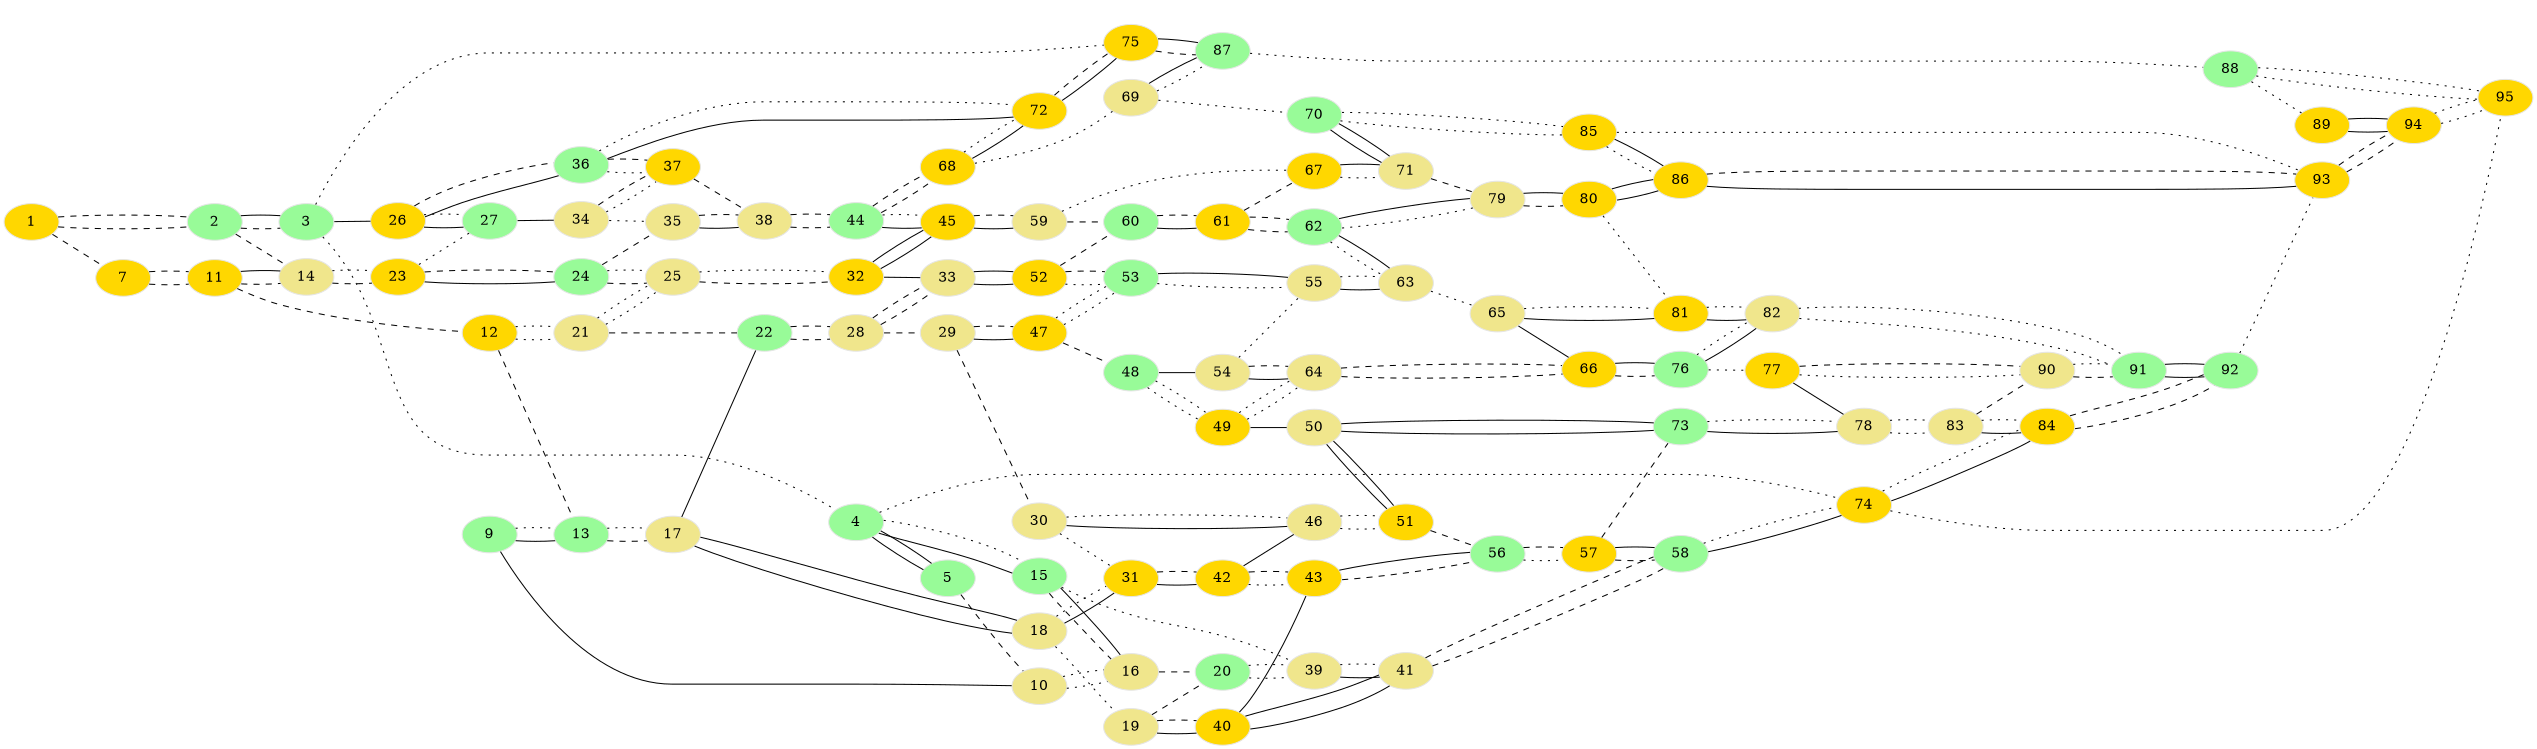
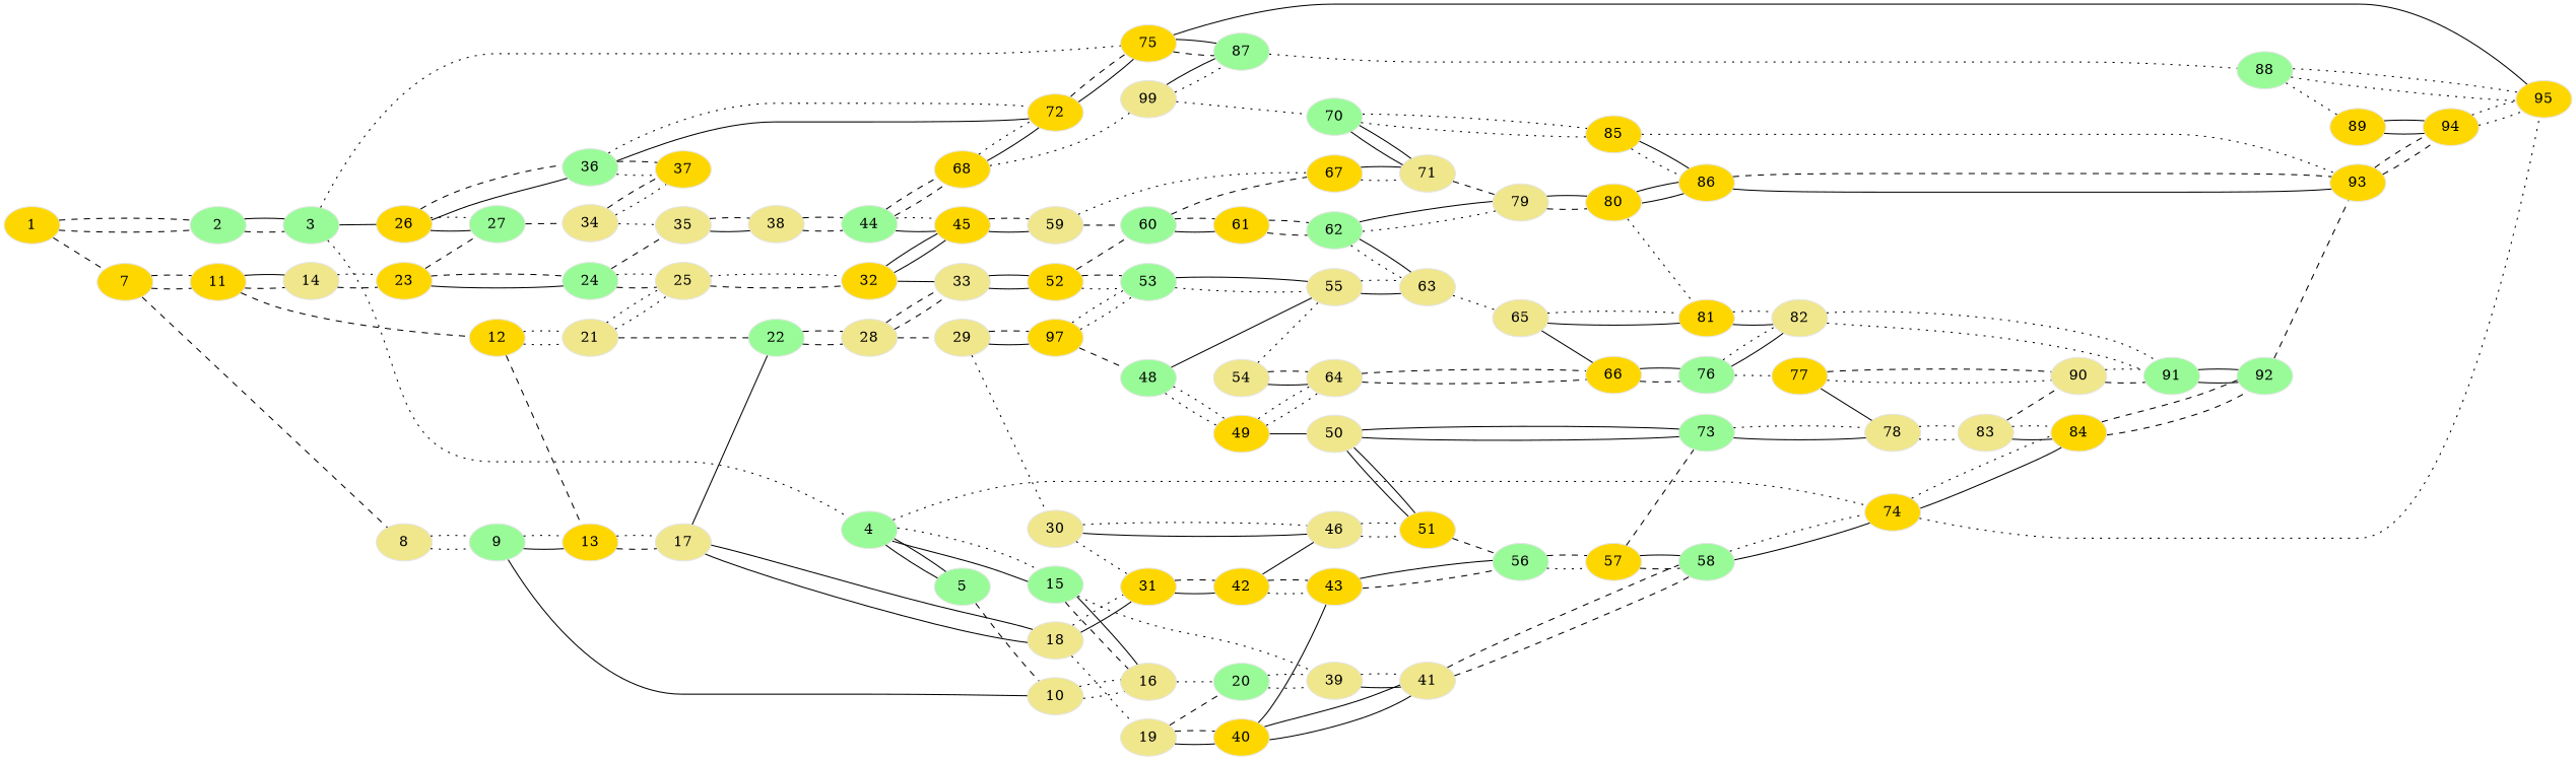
  graph {
    rankdir=LR
    node [color=gray90 fillcolor=gold style=filled]
    edge [style=dotted]
    2 [fillcolor=palegreen]
    1
    7
    3 [fillcolor=palegreen]
    14 [fillcolor=khaki]
+   8 [fillcolor=khaki]
    11
    4 [fillcolor=palegreen]
    26
    75
    23
    5 [fillcolor=palegreen]
    15 [fillcolor=palegreen]
    74
    27 [fillcolor=palegreen]
    36 [fillcolor=palegreen]
    87 [fillcolor=palegreen]
    95
    10 [fillcolor=khaki]
    16 [fillcolor=khaki]
    39 [fillcolor=khaki]
    84
    9 [fillcolor=palegreen]
    12
-   13 [fillcolor=palegreen]
+   13
    17 [fillcolor=khaki]
    20 [fillcolor=palegreen]
    21 [fillcolor=khaki]
    22 [fillcolor=palegreen]
    25 [fillcolor=khaki]
    18 [fillcolor=khaki]
    24 [fillcolor=palegreen]
    41 [fillcolor=khaki]
    19 [fillcolor=khaki]
    31
    28 [fillcolor=khaki]
    40
    42
    43
    32
    29 [fillcolor=khaki]
    33 [fillcolor=khaki]
    35 [fillcolor=khaki]
    34 [fillcolor=khaki]
    38 [fillcolor=khaki]
    45
    37
    72
    30 [fillcolor=khaki]
-   47
+   47 [label=97]
    52
    46 [fillcolor=khaki]
    48 [fillcolor=palegreen]
    53 [fillcolor=palegreen]
    51
    59 [fillcolor=khaki]
    60 [fillcolor=palegreen]
    44 [fillcolor=palegreen]
    68
    58 [fillcolor=palegreen]
    56 [fillcolor=palegreen]
    57
-   69 [fillcolor=khaki]
+   69 [fillcolor=khaki label=99]
    67
    49
    54 [fillcolor=khaki]
    55 [fillcolor=khaki]
    50 [fillcolor=khaki]
    64 [fillcolor=khaki]
    73 [fillcolor=palegreen]
    66
    78 [fillcolor=khaki]
    61
    63 [fillcolor=khaki]
    65 [fillcolor=khaki]
    71 [fillcolor=khaki]
    62 [fillcolor=palegreen]
    79 [fillcolor=khaki]
    80
    81
    76 [fillcolor=palegreen]
    82 [fillcolor=khaki]
    77
    70 [fillcolor=palegreen]
    85
    88 [fillcolor=palegreen]
    86
    93
    83 [fillcolor=khaki]
    92 [fillcolor=palegreen]
    90 [fillcolor=khaki]
    91 [fillcolor=palegreen]
    89
    94
    2 -- 3 [style=dashed]
    2 -- 3 [style=solid]
-   2 -- 14 [style=dashed]
    1 -- 2 [style=dashed]
    1 -- 2 [style=dashed]
    1 -- 7 [style=dashed]
+   7 -- 8 [style=dashed]
    7 -- 11 [style=dashed]
    7 -- 11 [style=dashed]
    3 -- 4
    3 -- 26 [style=solid]
    3 -- 75
    14 -- 23 [style=dashed]
    14 -- 23
+   8 -- 9
+   8 -- 9
    11 -- 14 [style=dashed]
    11 -- 14 [style=solid]
    11 -- 12 [style=dashed]
    4 -- 5 [style=solid]
    4 -- 5 [style=solid]
    4 -- 15 [style=solid]
    4 -- 15
    4 -- 74
    26 -- 27 [style=solid]
    26 -- 27
    26 -- 36 [style=solid]
    26 -- 36 [style=dashed]
    75 -- 87 [style=dashed]
    75 -- 87 [style=solid]
-   23 -- 27
+   75 -- 95 [style=solid]
+   23 -- 27 [style=dashed]
    23 -- 24 [style=solid]
    23 -- 24 [style=dashed]
    5 -- 10 [style=dashed]
    15 -- 16 [style=dashed]
    15 -- 16 [style=solid]
    15 -- 39
    74 -- 95
    74 -- 84 [style=solid]
    74 -- 84
-   27 -- 34 [style=solid]
+   27 -- 34 [style=dashed]
    36 -- 37
    36 -- 37 [style=dashed]
    36 -- 72 [style=solid]
    36 -- 72
    87 -- 88
    10 -- 16
    10 -- 16
-   16 -- 20 [style=dashed]
+   16 -- 20
    39 -- 41 [style=solid]
    39 -- 41
    84 -- 92 [style=dashed]
    84 -- 92 [style=dashed]
    9 -- 10 [style=solid]
    9 -- 13 [style=solid]
    9 -- 13
    12 -- 13 [style=dashed]
    12 -- 21
    12 -- 21
    13 -- 17 [style=dashed]
    13 -- 17
    17 -- 22 [style=solid]
    17 -- 18 [style=solid]
    17 -- 18 [style=solid]
    20 -- 39
    20 -- 39
    21 -- 22 [style=dashed]
    21 -- 25
    21 -- 25
    22 -- 28 [style=dashed]
    22 -- 28 [style=dashed]
    25 -- 32 [style=dashed]
    25 -- 32
    18 -- 19
    18 -- 31 [style=solid]
    18 -- 31
    24 -- 25 [style=dashed]
    24 -- 25
    24 -- 35 [style=dashed]
    41 -- 58 [style=dashed]
    41 -- 58 [style=dashed]
    19 -- 20 [style=dashed]
    19 -- 40 [style=solid]
    19 -- 40 [style=dashed]
    31 -- 42 [style=solid]
    31 -- 42 [style=dashed]
    28 -- 29 [style=dashed]
    28 -- 33 [style=dashed]
    28 -- 33 [style=dashed]
    40 -- 41 [style=solid]
    40 -- 41 [style=solid]
    40 -- 43 [style=solid]
    42 -- 43
    42 -- 43 [style=dashed]
    42 -- 46 [style=solid]
    43 -- 56 [style=dashed]
    43 -- 56 [style=solid]
    32 -- 33 [style=solid]
    32 -- 45 [style=solid]
    32 -- 45 [style=solid]
-   29 -- 30 [style=dashed]
+   29 -- 30
    29 -- 47 [style=solid]
    29 -- 47 [style=dashed]
    33 -- 52 [style=solid]
    33 -- 52 [style=solid]
    35 -- 38 [style=solid]
    35 -- 38 [style=dashed]
    34 -- 35
    34 -- 37
    34 -- 37 [style=dashed]
    38 -- 44 [style=dashed]
    38 -- 44 [style=dashed]
    45 -- 59 [style=solid]
    45 -- 59 [style=dashed]
-   37 -- 38 [style=dashed]
    72 -- 75 [style=solid]
    72 -- 75 [style=dashed]
    30 -- 31
    30 -- 46 [style=solid]
    30 -- 46
    47 -- 48 [style=dashed]
    47 -- 53
    47 -- 53
    52 -- 53
    52 -- 53 [style=dashed]
    52 -- 60 [style=dashed]
    46 -- 51
    46 -- 51
    48 -- 49
    48 -- 49
-   48 -- 54 [style=solid]
+   48 -- 55 [style=solid]
    53 -- 55
    53 -- 55 [style=solid]
    51 -- 56 [style=dashed]
    59 -- 60 [style=dashed]
    59 -- 67
    60 -- 61 [style=solid]
    60 -- 61 [style=dashed]
    44 -- 45 [style=solid]
    44 -- 45
    44 -- 68 [style=dashed]
    44 -- 68 [style=dashed]
    68 -- 72 [style=solid]
    68 -- 72
    68 -- 69
    58 -- 74 [style=solid]
    58 -- 74
    56 -- 57
    56 -- 57 [style=dashed]
    57 -- 58 [style=dashed]
    57 -- 58 [style=solid]
    57 -- 73 [style=dashed]
    69 -- 87
    69 -- 87 [style=solid]
    69 -- 70
    67 -- 71
    67 -- 71 [style=solid]
    49 -- 50 [style=solid]
    49 -- 64
    49 -- 64
    54 -- 55
    54 -- 64 [style=solid]
    54 -- 64 [style=dashed]
    55 -- 63 [style=solid]
    55 -- 63
    50 -- 51 [style=solid]
    50 -- 51 [style=solid]
    50 -- 73 [style=solid]
    50 -- 73 [style=solid]
    64 -- 66 [style=dashed]
    64 -- 66 [style=dashed]
    73 -- 78 [style=solid]
    73 -- 78
    66 -- 76 [style=dashed]
    66 -- 76 [style=solid]
    78 -- 83
    78 -- 83
-   61 -- 67 [style=dashed]
+   60 -- 67 [style=dashed]
    61 -- 62 [style=dashed]
    61 -- 62 [style=dashed]
    63 -- 65
    65 -- 66 [style=solid]
    65 -- 81 [style=solid]
    65 -- 81
    71 -- 79 [style=dashed]
    62 -- 63
    62 -- 63 [style=solid]
    62 -- 79
    62 -- 79 [style=solid]
    79 -- 80 [style=dashed]
    79 -- 80 [style=solid]
    80 -- 81
    80 -- 86 [style=solid]
    80 -- 86 [style=solid]
    81 -- 82 [style=solid]
    81 -- 82
    76 -- 82 [style=solid]
    76 -- 82
    76 -- 77
    82 -- 91
    82 -- 91
    77 -- 78 [style=solid]
    77 -- 90
    77 -- 90 [style=dashed]
    70 -- 71 [style=solid]
    70 -- 71 [style=solid]
    70 -- 85
    70 -- 85
    85 -- 86
    85 -- 86 [style=solid]
    85 -- 93
    88 -- 95
    88 -- 95
    88 -- 89
    86 -- 93 [style=solid]
    86 -- 93 [style=dashed]
    93 -- 94 [style=dashed]
    93 -- 94 [style=dashed]
    83 -- 84 [style=solid]
    83 -- 84
    83 -- 90 [style=dashed]
-   92 -- 93
+   92 -- 93 [style=dashed]
    90 -- 91 [style=dashed]
    90 -- 91
    91 -- 92 [style=solid]
    91 -- 92 [style=solid]
    89 -- 94 [style=solid]
    89 -- 94 [style=solid]
    94 -- 95
    94 -- 95
  }
